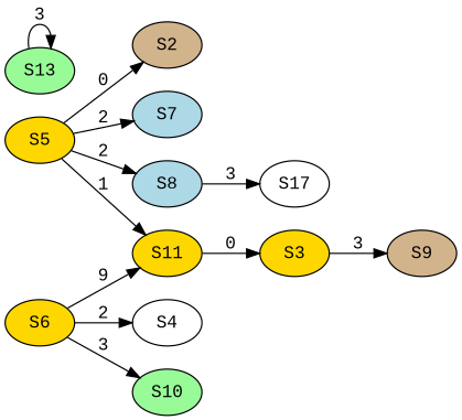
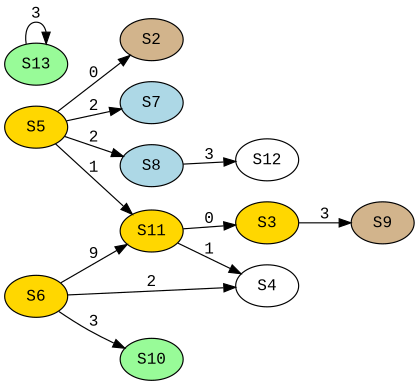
  strict digraph {
    fontname="Liberation Mono"
    rankdir=LR
    node [fillcolor=gold fontname="Liberation Mono" style=filled]
    edge [fontname="Liberation Mono"]
    S2 [fillcolor=tan]
    S5
    S7 [fillcolor=lightblue]
    S8 [fillcolor=lightblue]
    S11
-   S12 [fillcolor=white label=S17]
+   S12 [fillcolor=white]
    S3
    S4 [fillcolor=white]
    S9 [fillcolor=tan]
    S6
    S10 [fillcolor=palegreen]
    S13 [fillcolor=palegreen]
    S5 -> S2 [label=0]
    S5 -> S7 [label=2]
    S5 -> S8 [label=2]
    S5 -> S11 [label=1]
    S8 -> S12 [label=3]
    S11 -> S3 [label=0]
+   S11 -> S4 [label=1]
    S3 -> S9 [label=3]
    S6 -> S11 [label=9]
    S6 -> S4 [label=2]
    S6 -> S10 [label=3]
    S13 -> S13 [label=3]
  }
